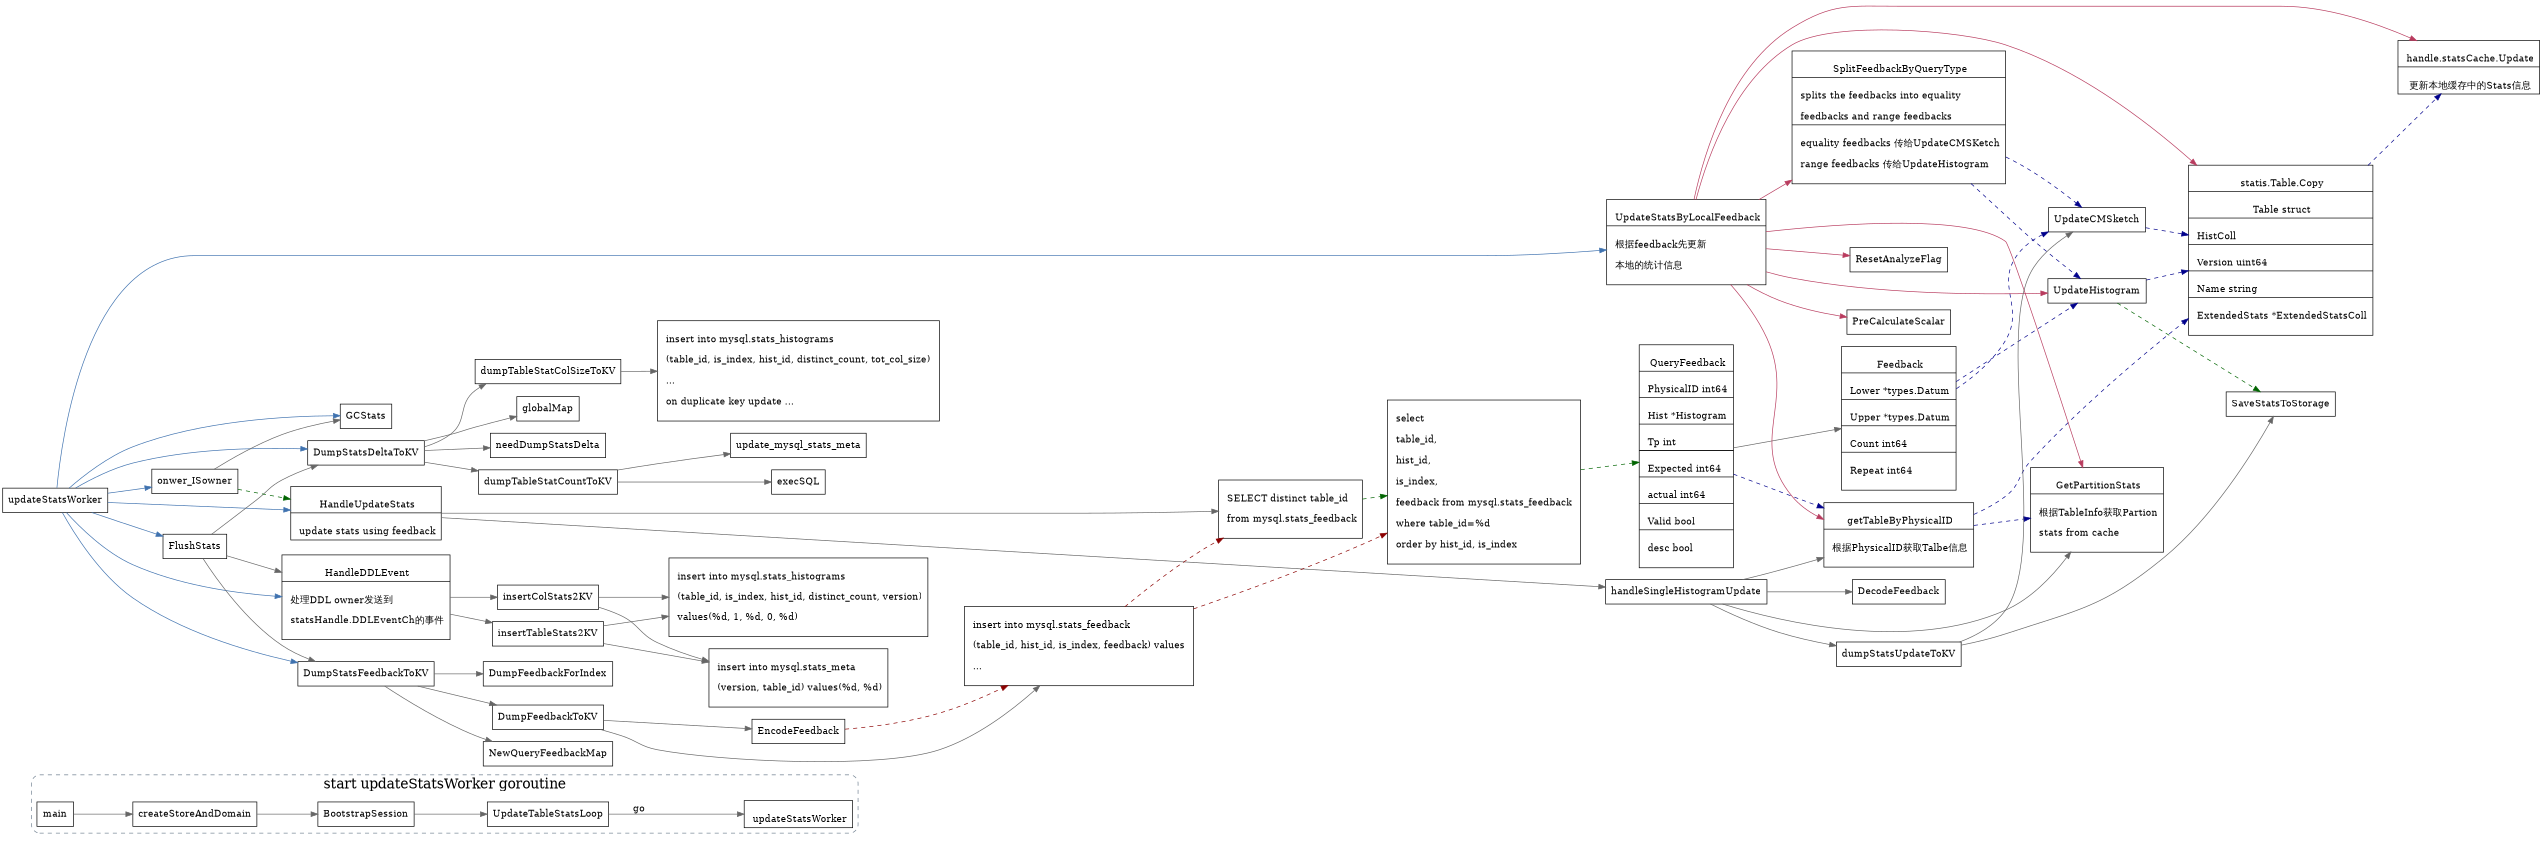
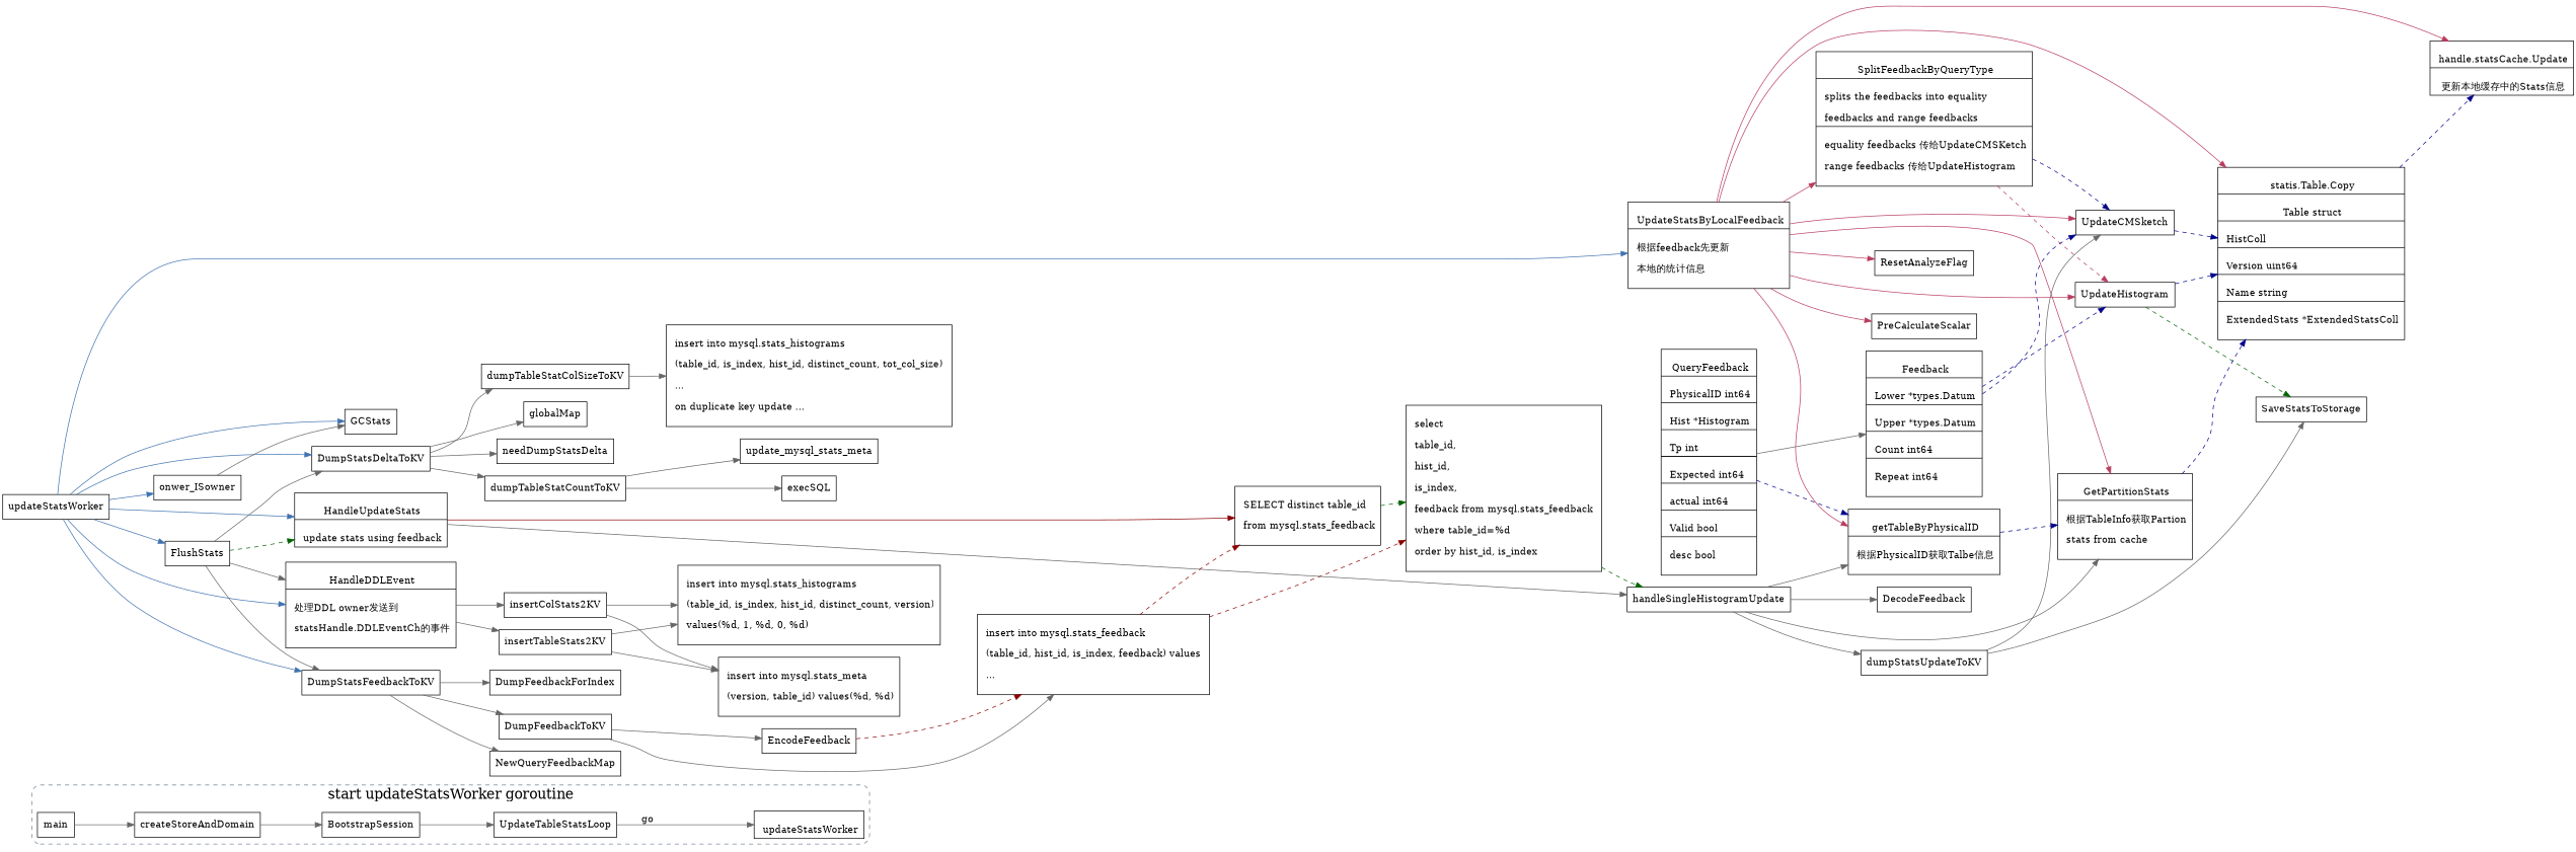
  digraph {
    newrank=true
    rankdir=LR
    node [shape=box]
    edge [color=gray40]
    main
    createStoreAndDomain
    BootstrapSession
    UpdateTableStatsLoop
    n5 [label="{{\n        updateStatsWorker\n      }}" shape=record]
    n6 [label="{{\n      QueryFeedback|\n	      PhysicalID int64\l|\n	      Hist       *Histogram\l|\n	      Tp         int\l|\n	      <Feedback> Feedback   []Feedback\l|\n	      Expected   int64\l|\n	      actual     int64\l|\n	      Valid      bool\l|\n	      desc       bool\l\n    }}" shape=record]
    n7 [label="{{\n      Feedback|\n	      Lower  *types.Datum\l|\n	      Upper  *types.Datum\l|\n	      Count  int64\l|\n	      Repeat int64\l\n    }}" shape=record]
    n8 [label="{{\n        getTableByPhysicalID|\n        根据PhysicalID获取Talbe信息\l\n      }}" shape=record]
    UpdateHistogram
    UpdateCMSketch
    n11 [label="{{\n      GetPartitionStats|\n      根据TableInfo获取Partion\l \n      stats from cache\l\n    }}" shape=record]
    n12 [label="{{\n      statis.Table.Copy|\n      Table struct|\n	      HistColl\l|\n	      Version       uint64\l|\n	      Name          string\l|\n	      ExtendedStats *ExtendedStatsColl\l\n    }}" shape=record]
    SaveStatsToStorage
    n14 [label="{{\n      SplitFeedbackByQueryType|\n      splits the feedbacks into equality\l\n      feedbacks and range feedbacks\l|\n      equality feedbacks 传给UpdateCMSKetch\l\n      range feedbacks 传给UpdateHistogram\l\n    }}" shape=record]
    n15 [label="{{\n    UpdateStatsByLocalFeedback|\n    根据feedback先更新\l\n    本地的统计信息\l\n  }}" shape=record]
    PreCalculateScalar
    ResetAnalyzeFlag
    n18 [label="{{\n      handle.statsCache.Update|\n      更新本地缓存中的Stats信息\n    }}" shape=record]
    updateStatsWorker
    DumpStatsDeltaToKV
    n21 [label="{{\n      HandleDDLEvent|\n      处理DDL owner发送到\l \n      statsHandle.DDLEventCh的事件\l\n    }}" shape=record]
    FlushStats
    n23 [label="{{\n      HandleUpdateStats|\n      update stats using feedback\n    }}" shape=record]
    DumpStatsFeedbackToKV
    GCStats
    onwer_ISowner
    globalMap
    needDumpStatsDelta
    dumpTableStatCountToKV
    dumpTableStatColSizeToKV
    insertTableStats2KV
    insertColStats2KV
    n33 [label="{{\n      SELECT distinct table_id \l \n      from mysql.stats_feedback\l\n    }}" shape=record]
    handleSingleHistogramUpdate
    DumpFeedbackToKV
    DumpFeedbackForIndex
    NewQueryFeedbackMap
    update_mysql_stats_meta
    execSQL
    n40 [label="{{\n      insert into mysql.stats_histograms\l \n      (table_id, is_index, hist_id, distinct_count, tot_col_size) \l\n      ...\l\n      on duplicate key update ...\l\n    }}" shape=record]
    n41 [label="{{\n      insert into mysql.stats_meta\l \n      (version, table_id) values(%d, %d)\l\n    }}" shape=record]
    n42 [label="{{\n      insert into mysql.stats_histograms \l \n        (table_id, is_index, hist_id, distinct_count, version)\l \n        values(%d, 1, %d, 0, %d)\l\n    }}" shape=record]
    n43 [label="{{\n      select \l\n        table_id,\l\n        hist_id,\l\n        is_index,\l\n        feedback from mysql.stats_feedback \l\n        where table_id=%d \l\n        order by hist_id, is_index\l\n    }}" shape=record]
    DecodeFeedback
    dumpStatsUpdateToKV
    EncodeFeedback
    n47 [label="{{\n      insert into mysql.stats_feedback\l \n      (table_id, hist_id, is_index, feedback) values \l\n      ...\l\n    }}" shape=record]
    subgraph cluster_1 {
      color=slategrey
      fontsize=20
      label="start updateStatsWorker goroutine"
      style="rounded,dashed"
      main
      createStoreAndDomain
      BootstrapSession
      UpdateTableStatsLoop
      n5
    }
    main -> createStoreAndDomain
    createStoreAndDomain -> BootstrapSession
    BootstrapSession -> UpdateTableStatsLoop
    UpdateTableStatsLoop -> n5 [label=go]
    n6 -> n7 [tailport=Feedback]
    n6 -> n8 [color=darkblue style=dashed]
    n7 -> UpdateHistogram [color=darkblue style=dashed]
    n7 -> UpdateCMSketch [color=darkblue style=dashed]
    n8 -> n11 [color=darkblue style=dashed]
    UpdateHistogram -> n12 [color=darkblue style=dashed]
    UpdateHistogram -> SaveStatsToStorage [color=darkgreen style=dashed]
    UpdateCMSketch -> n12 [color=darkblue style=dashed]
-   n8 -> n12 [color=darkblue style=dashed]
+   n11 -> n12 [color=darkblue style=dashed]
    n12 -> n18 [color=darkblue style=dashed]
-   n14 -> UpdateHistogram [color=darkblue style=dashed]
+   n14 -> UpdateHistogram [color="#b83b5e" style=dashed]
    n14 -> UpdateCMSketch [color=darkblue style=dashed]
    n15 -> n8 [color="#b83b5e"]
    n15 -> UpdateHistogram [color="#b83b5e"]
+   n15 -> UpdateCMSketch [color="#b83b5e"]
    n15 -> n11 [color="#b83b5e"]
    n15 -> n12 [color="#b83b5e"]
    n15 -> n14 [color="#b83b5e"]
    n15 -> PreCalculateScalar [color="#b83b5e"]
    n15 -> ResetAnalyzeFlag [color="#b83b5e"]
    n15 -> n18 [color="#b83b5e"]
    updateStatsWorker -> n15 [color="#3f72af"]
    updateStatsWorker -> DumpStatsDeltaToKV [color="#3f72af"]
    updateStatsWorker -> n21 [color="#3f72af"]
    updateStatsWorker -> FlushStats [color="#3f72af"]
    updateStatsWorker -> n23 [color="#3f72af"]
    updateStatsWorker -> DumpStatsFeedbackToKV [color="#3f72af"]
    updateStatsWorker -> GCStats [color="#3f72af"]
    updateStatsWorker -> onwer_ISowner [color="#3f72af"]
    DumpStatsDeltaToKV -> globalMap
    DumpStatsDeltaToKV -> needDumpStatsDelta
    DumpStatsDeltaToKV -> dumpTableStatCountToKV
    DumpStatsDeltaToKV -> dumpTableStatColSizeToKV
    n21 -> insertTableStats2KV
    n21 -> insertColStats2KV
    FlushStats -> DumpStatsDeltaToKV
    FlushStats -> n21
    FlushStats -> DumpStatsFeedbackToKV
-   n23 -> n33
+   n23 -> n33 [color=darkred]
    n23 -> handleSingleHistogramUpdate
    DumpStatsFeedbackToKV -> DumpFeedbackToKV
    DumpStatsFeedbackToKV -> DumpFeedbackForIndex
    DumpStatsFeedbackToKV -> NewQueryFeedbackMap
-   onwer_ISowner -> n23 [color=darkgreen style=dashed]
+   FlushStats -> n23 [color=darkgreen style=dashed]
    onwer_ISowner -> GCStats
    dumpTableStatCountToKV -> update_mysql_stats_meta
    dumpTableStatCountToKV -> execSQL
    dumpTableStatColSizeToKV -> n40
    insertTableStats2KV -> n41
    insertTableStats2KV -> n42
    insertColStats2KV -> n41
    insertColStats2KV -> n42
    n33 -> n43 [color=darkgreen style=dashed]
    handleSingleHistogramUpdate -> n8
    handleSingleHistogramUpdate -> n11
    handleSingleHistogramUpdate -> DecodeFeedback
    handleSingleHistogramUpdate -> dumpStatsUpdateToKV
    DumpFeedbackToKV -> EncodeFeedback
    DumpFeedbackToKV -> n47
-   n43 -> n6 [color=darkgreen style=dashed]
+   n43 -> handleSingleHistogramUpdate [color=darkgreen style=dashed]
    dumpStatsUpdateToKV -> UpdateCMSketch
    dumpStatsUpdateToKV -> SaveStatsToStorage
    EncodeFeedback -> n47 [color=darkred style=dashed]
    n47 -> n33 [color=darkred style=dashed]
    n47 -> n43 [color=darkred style=dashed]
  }
